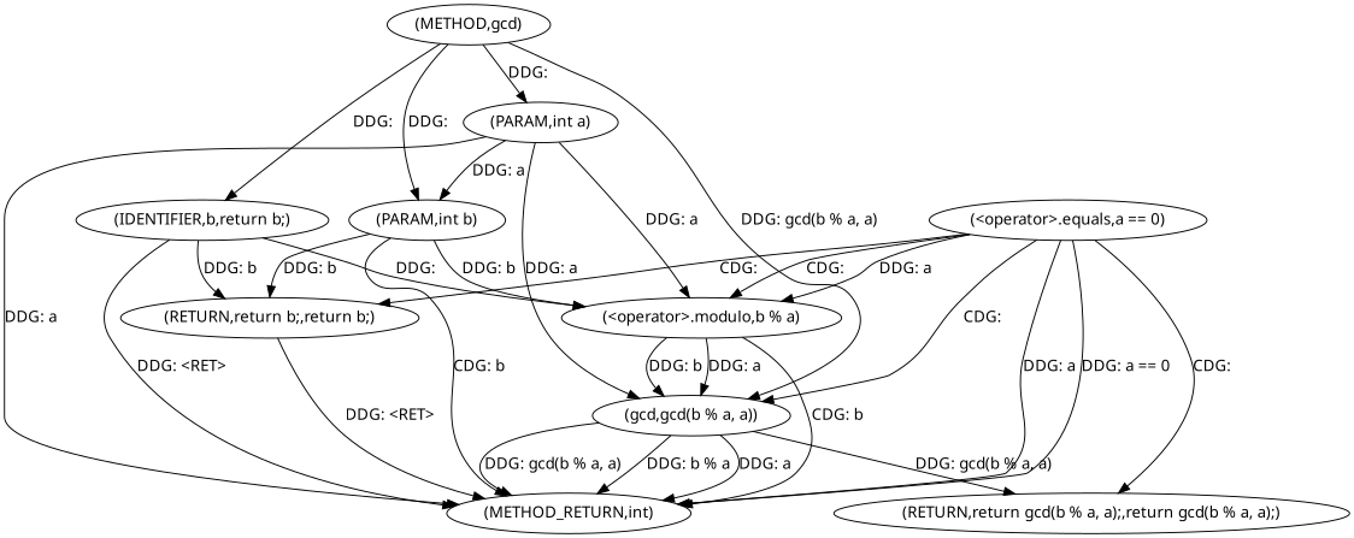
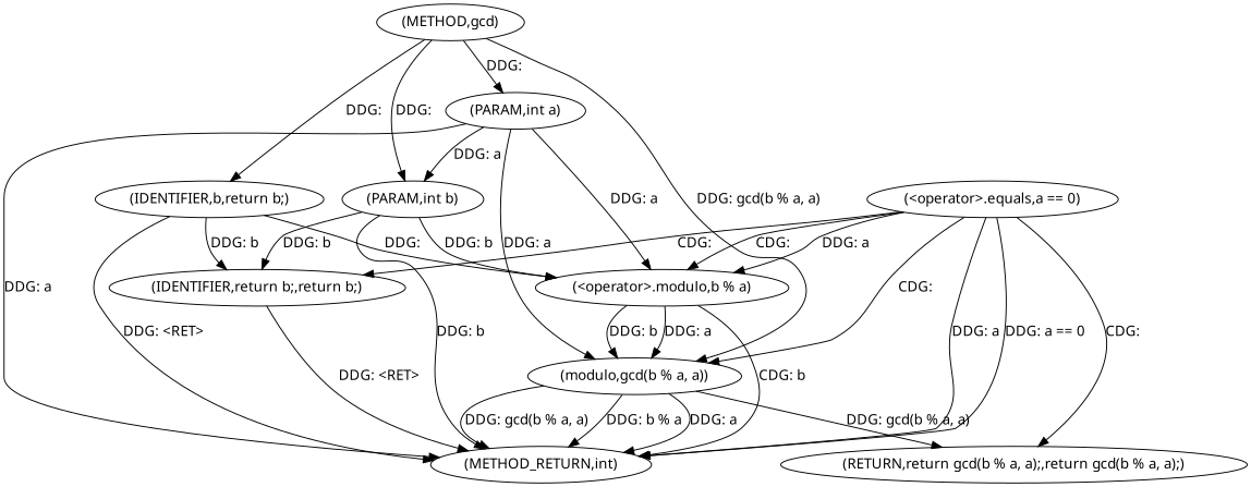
  digraph {
    fontname="Noto Sans"
    node [fontname="Noto Sans"]
    edge [fontname="Noto Sans"]
    n1 [label="(METHOD,gcd)"]
    n2 [label="(PARAM,int a)"]
    n3 [label="(PARAM,int b)"]
-   n4 [label="(gcd,gcd(b % a, a))"]
+   n4 [label="(modulo,gcd(b % a, a))"]
    n5 [label="(IDENTIFIER,b,return b;)"]
    n6 [label="(<operator>.modulo,b % a)"]
    n7 [label="(METHOD_RETURN,int)"]
-   n8 [label="(RETURN,return b;,return b;)"]
+   n8 [label="(IDENTIFIER,return b;,return b;)"]
    n9 [label="(<operator>.equals,a == 0)"]
    n10 [label="(RETURN,return gcd(b % a, a);,return gcd(b % a, a);)"]
    n1 -> n2 [label="DDG: "]
    n1 -> n3 [label="DDG: "]
    n1 -> n4 [label="DDG: gcd(b % a, a)"]
    n1 -> n5 [label="DDG: "]
    n2 -> n3 [label="DDG: a"]
    n2 -> n4 [label="DDG: a"]
    n2 -> n6 [label="DDG: a"]
    n2 -> n7 [label="DDG: a"]
    n3 -> n6 [label="DDG: b"]
-   n3 -> n7 [label="CDG: b"]
+   n3 -> n7 [label="DDG: b"]
    n3 -> n8 [label="DDG: b"]
    n4 -> n7 [label="DDG: b % a"]
    n4 -> n7 [label="DDG: a"]
    n4 -> n7 [label="DDG: gcd(b % a, a)"]
    n4 -> n10 [label="DDG: gcd(b % a, a)"]
    n5 -> n6 [label="DDG: "]
    n5 -> n7 [label="DDG: <RET>"]
    n5 -> n8 [label="DDG: b"]
    n6 -> n4 [label="DDG: a"]
    n6 -> n4 [label="DDG: b"]
    n6 -> n7 [label="CDG: b"]
    n8 -> n7 [label="DDG: <RET>"]
    n9 -> n4 [label="CDG: "]
    n9 -> n6 [label="DDG: a"]
    n9 -> n6 [label="CDG: "]
    n9 -> n7 [label="DDG: a"]
    n9 -> n7 [label="DDG: a == 0"]
    n9 -> n8 [label="CDG: "]
    n9 -> n10 [label="CDG: "]
  }
